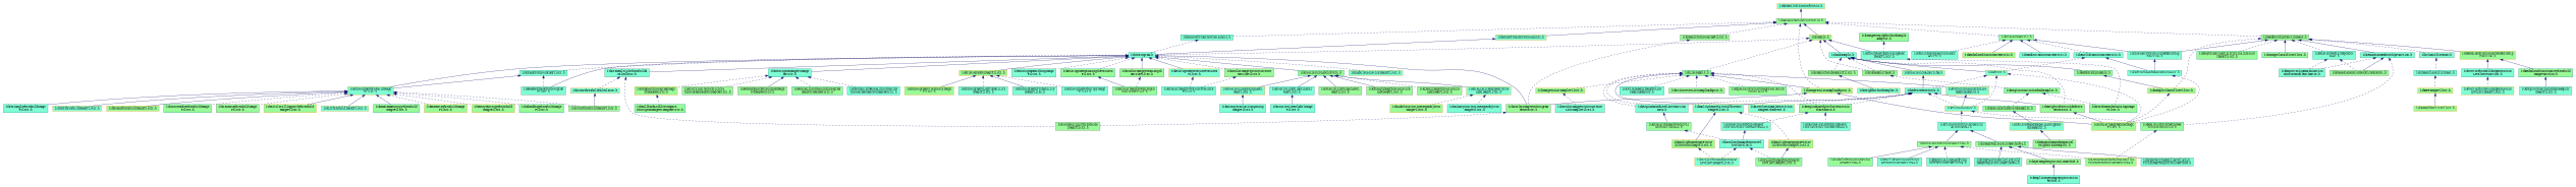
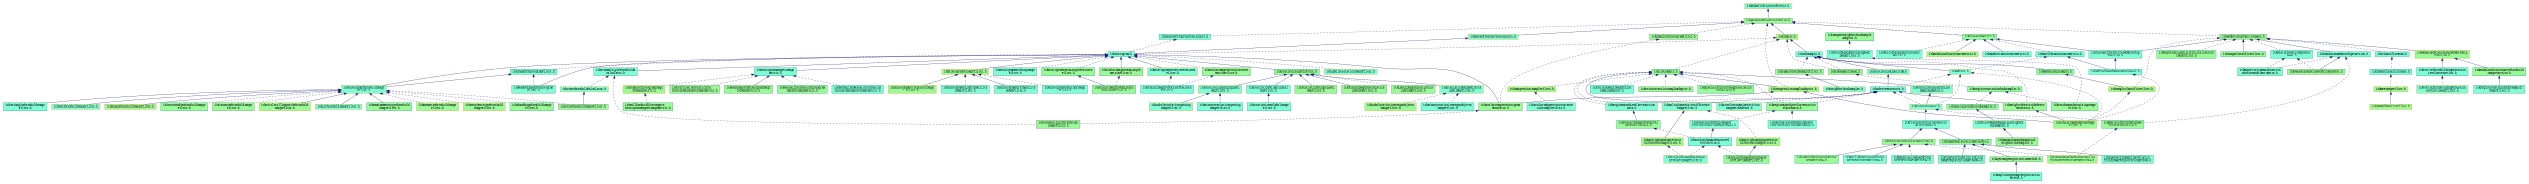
  digraph {
    fontname="Courier Prime"
    node [color=teal fillcolor=palegreen fontname="Courier Prime" fontsize=10 shape=record style=filled]
    edge [color=midnightblue dir=back fontname="Courier Prime" fontsize=10 labelfontname=Helvetica labelfontsize=10 style=dashed]
    n1 [color=darkorange fillcolor=aquamarine fontcolor=black height=0.2 label="itkNumericTraitsStdVector.h" width=0.4]
    n2 [color=gray40 height=0.2 label="itkMeasurementVectorTraits.h" width=0.4]
    n3 [color=darkorange fillcolor=aquamarine height=0.2 label="itkDenseFrequencyContainer2.h" width=0.4]
    n4 [height=0.2 label="itkDistanceMetric.h" width=0.4]
    n5 [color=darkorange height=0.2 label="itkImageToListSampleAdaptor.h" width=0.4]
    n6 [color=gray40 height=0.2 label="itkMembershipFunctionBase.h" width=0.4]
    n7 [color=darkorange height=0.2 label="itkSample.h" width=0.4]
    n8 [color=gray40 height=0.2 label="itkSampleToHistogramFilter.h" width=0.4]
    n9 [fillcolor=aquamarine height=0.2 label="itkSparseFrequencyContainer2.h" width=0.4]
    n10 [fillcolor=aquamarine height=0.2 label="itkHistogram.h" width=0.4]
    n11 [color=gray40 fillcolor=aquamarine height=0.2 label="itkDistanceToCentroidMembership\lFunction.h" width=0.4]
    n12 [fillcolor=aquamarine height=0.2 label="itkEuclideanDistanceMetric.h" width=0.4]
    n13 [fillcolor=aquamarine height=0.2 label="itkEuclideanSquareDistance\lMetric.h" width=0.4]
    n14 [color=darkorange height=0.2 label="itkMahalanobisDistanceMetric.h" width=0.4]
    n15 [fillcolor=aquamarine height=0.2 label="itkManhattanDistanceMetric.h" width=0.4]
    n16 [color=gray40 height=0.2 label="itkScalarImageToHistogram\lGenerator.h" width=0.4]
    n17 [color=darkorange height=0.2 label="itkScalarImageKmeansImage\lFilter.h" width=0.4]
    n18 [height=0.2 label="itkBayesianClassifierInitialization\lImageFilter.h" width=0.4]
    n19 [color=gray40 fillcolor=aquamarine height=0.2 label="itkClassifierBase.h" width=0.4]
    n20 [fillcolor=aquamarine height=0.2 label="itkGaussianMembershipFunction.h" width=0.4]
    n21 [height=0.2 label="itkImageClassifierFilter.h" width=0.4]
    n22 [color=darkorange height=0.2 label="itkMahalanobisDistanceMembership\lFunction.h" width=0.4]
    n23 [fillcolor=aquamarine height=0.2 label="itkMixtureModelComponent\lBase.h" width=0.4]
    n24 [color=darkorange height=0.2 label="itkSampleClassifierFilter.h" width=0.4]
    n25 [height=0.2 label="itkListSample.h" width=0.4]
    n26 [fillcolor=aquamarine height=0.2 label="itkPatchBasedDenoisingBase\lImageFilter.h" width=0.4]
    n27 [fillcolor=aquamarine height=0.2 label="itkSubsample.h" width=0.4]
    n28 [color=gray40 height=0.2 label="itkSubsamplerBase.h" width=0.4]
    n29 [fillcolor=aquamarine height=0.2 label="itkHistogramImageToImage\lMetric.h" width=0.4]
    n30 [color=gray40 fillcolor=aquamarine height=0.2 label="itkHistogramMatchingImage\lFilter.h" width=0.4]
    n31 [color=darkorange fillcolor=aquamarine height=0.2 label="itkHistogramThresholdImage\lFilter.h" width=0.4]
    n32 [color=darkorange height=0.2 label="itkHistogramToImageFilter.h" width=0.4]
    n33 [height=0.2 label="itkHistogramToRunLengthFeatures\lFilter.h" width=0.4]
    n34 [color=darkorange fillcolor=aquamarine height=0.2 label="itkHistogramToTextureFeatures\lFilter.h" width=0.4]
    n35 [fillcolor=aquamarine height=0.2 label="itkImageToHistogramFilter.h" width=0.4]
    n36 [color=gray40 fillcolor=aquamarine height=0.2 label="itkMaskedImageToHistogram\lFilter.h" width=0.4]
    n37 [color=darkorange fillcolor=aquamarine height=0.2 label="itkLabelStatisticsImageFilter.h" width=0.4]
    n38 [color=gray40 fillcolor=aquamarine height=0.2 label="itkOtsuMultipleThresholds\lCalculator.h" width=0.4]
    n39 [color=gray40 height=0.2 label="itkScalarImageToCooccurrence\lMatrixFilter.h" width=0.4]
    n40 [color=gray40 height=0.2 label="itkScalarImageToRunLength\lMatrixFilter.h" width=0.4]
    n41 [height=0.2 label="itkStatisticsLabelObject.h" width=0.4]
    n42 [color=darkorange height=0.2 label="itkCompareHistogramImage\lToImageMetric.h" width=0.4]
    n43 [color=gray40 height=0.2 label="itkCorrelationCoefficient\lHistogramImageToImageMetric.h" width=0.4]
    n44 [color=gray40 height=0.2 label="itkMeanSquaresHistogramImage\lToImageMetric.h" width=0.4]
    n45 [height=0.2 label="itkMutualInformationHistogram\lImageToImageMetric.h" width=0.4]
    n46 [fillcolor=aquamarine height=0.2 label="itkNormalizedMutualInformation\lHistogramImageToImageMetric.h" width=0.4]
    n47 [color=darkorange height=0.2 label="itkHuangThresholdImageFilter.h" width=0.4]
    n48 [height=0.2 label="itkIntermodesThresholdImage\lFilter.h" width=0.4]
    n49 [color=gray40 height=0.2 label="itkIsoDataThresholdImage\lFilter.h" width=0.4]
    n50 [color=darkorange height=0.2 label="itkKittlerIllingworthThreshold\lImageFilter.h" width=0.4]
    n51 [color=darkorange fillcolor=aquamarine height=0.2 label="itkLiThresholdImageFilter.h" width=0.4]
    n52 [height=0.2 label="itkMaximumEntropyThreshold\lImageFilter.h" width=0.4]
    n53 [color=darkorange height=0.2 label="itkMomentsThresholdImage\lFilter.h" width=0.4]
    n54 [color=gray40 height=0.2 label="itkOtsuThresholdImageFilter.h" width=0.4]
    n55 [color=darkorange height=0.2 label="itkRenyiEntropyThreshold\lImageFilter.h" width=0.4]
    n56 [height=0.2 label="itkShanbhagThresholdImage\lFilter.h" width=0.4]
    n57 [fillcolor=aquamarine height=0.2 label="itkTriangleThresholdImage\lFilter.h" width=0.4]
    n58 [color=darkorange fillcolor=aquamarine height=0.2 label="itkYenThresholdImageFilter.h" width=0.4]
    n59 [fillcolor=aquamarine height=0.2 label="itkHistogramToEntropyImage\lFilter.h" width=0.4]
    n60 [color=darkorange height=0.2 label="itkHistogramToIntensityImage\lFilter.h" width=0.4]
    n61 [color=gray40 fillcolor=aquamarine height=0.2 label="itkHistogramToLogProbability\lImageFilter.h" width=0.4]
    n62 [color=gray40 fillcolor=aquamarine height=0.2 label="itkHistogramToProbability\lImageFilter.h" width=0.4]
    n63 [height=0.2 label="itkScalarImageToRunLength\lFeaturesFilter.h" width=0.4]
    n64 [fillcolor=aquamarine height=0.2 label="itkScalarImageToTextureFeatures\lFilter.h" width=0.4]
    n65 [color=gray40 height=0.2 label="itkOtsuMultipleThresholds\lImageFilter.h" width=0.4]
    n66 [color=darkorange fillcolor=aquamarine height=0.2 label="itkOtsuThresholdCalculator.h" width=0.4]
    n67 [color=gray40 height=0.2 label="itkBinaryImageToStatistics\lLabelMapFilter.h" width=0.4]
    n68 [color=gray40 height=0.2 label="itkLabelImageToStatistics\lLabelMapFilter.h" width=0.4]
    n69 [color=darkorange fillcolor=aquamarine height=0.2 label="itkStatisticsKeepNObjects\lLabelMapFilter.h" width=0.4]
    n70 [color=darkorange fillcolor=aquamarine height=0.2 label="itkStatisticsOpeningLabel\lMapFilter.h" width=0.4]
    n71 [fillcolor=aquamarine height=0.2 label="itkStatisticsRelabelLabel\lMapFilter.h" width=0.4]
    n72 [color=gray40 height=0.2 label="itkStatisticsUniqueLabel\lMapFilter.h" width=0.4]
    n73 [height=0.2 label="itkKullbackLeiblerCompare\lHistogramImageToImageMetric.h" width=0.4]
    n74 [fillcolor=aquamarine height=0.2 label="itkBinaryStatisticsKeepNObjects\lImageFilter.h" width=0.4]
    n75 [color=darkorange height=0.2 label="itkLabelStatisticsKeepNObjects\lImageFilter.h" width=0.4]
    n76 [fillcolor=aquamarine height=0.2 label="itkBinaryStatisticsOpening\lImageFilter.h" width=0.4]
+   n77 [color=darkorange fillcolor=aquamarine height=0.2 label="itkLabelStatisticsOpening\lImageFilter.h" width=0.4]
    n78 [fillcolor=aquamarine height=0.2 label="itkStatisticsRelabelImage\lFilter.h" width=0.4]
    n79 [fillcolor=aquamarine height=0.2 label="itkKdTreeBasedKmeansEstimator.h" width=0.4]
    n80 [color=darkorange fillcolor=aquamarine height=0.2 label="itkKdTree.h" width=0.4]
    n81 [color=gray40 fillcolor=aquamarine height=0.2 label="itkKdTreeGenerator.h" width=0.4]
    n82 [color=darkorange fillcolor=aquamarine height=0.2 label="itkPointsLocator.h" width=0.4]
    n83 [color=darkorange fillcolor=aquamarine height=0.2 label="itkLevelSetDomainPartition\lImageWithKdTree.h" width=0.4]
    n84 [color=darkorange fillcolor=aquamarine height=0.2 label="itkMultiphaseFiniteDifference\lImageFilter.h" width=0.4]
    n85 [color=gray40 fillcolor=aquamarine height=0.2 label="itkRegionBasedLevelSetFunction\lData.h" width=0.4]
    n86 [height=0.2 label="itkRegionBasedLevelSetFunction\lSharedData.h" width=0.4]
    n87 [color=gray40 height=0.2 label="itkWeightedCentroidKdTree\lGenerator.h" width=0.4]
    n88 [height=0.2 label="itkManifoldParzenWindows\lPointSetFunction.h" width=0.4]
    n89 [fillcolor=aquamarine height=0.2 label="itkPointSetToPointSetMetric\lWithIndexv4.h" width=0.4]
    n90 [color=darkorange height=0.2 label="itkMultiphaseDenseFinite\lDifferenceImageFilter.h" width=0.4]
    n91 [color=darkorange height=0.2 label="itkMultiphaseSparseFinite\lDifferenceImageFilter.h" width=0.4]
    n92 [height=0.2 label="itkScalarChanAndVeseLevel\lSetFunctionData.h" width=0.4]
    n93 [color=gray40 fillcolor=aquamarine height=0.2 label="itkConstrainedRegionBased\lLevelSetFunctionSharedData.h" width=0.4]
    n94 [fillcolor=aquamarine height=0.2 label="itkUnconstrainedRegionBased\lLevelSetFunctionSharedData.h" width=0.4]
    n95 [color=darkorange fillcolor=aquamarine height=0.2 label="itkScalarChanAndVeseDense\lLevelSetImageFilter.h" width=0.4]
    n96 [height=0.2 label="itkScalarChanAndVeseSparse\lLevelSetImageFilter.h" width=0.4]
    n97 [color=darkorange height=0.2 label="itkJensenHavrdaCharvatTsallis\lPointSetToPointSetMetricv4.h" width=0.4]
    n98 [height=0.2 label="itkImageRegistrationMethodv4.h" width=0.4]
    n99 [color=gray40 height=0.2 label="itkPointSetToPointSetMetricv4.h" width=0.4]
    n100 [color=gray40 height=0.2 label="itkSyNImageRegistrationMethod.h" width=0.4]
    n101 [color=gray40 fillcolor=aquamarine height=0.2 label="itkTimeVaryingBSplineVelocity\lFieldImageRegistrationMethod.h" width=0.4]
    n102 [color=gray40 fillcolor=aquamarine height=0.2 label="itkTimeVaryingVelocityField\lImageRegistrationMethodv4.h" width=0.4]
    n103 [color=gray40 fillcolor=aquamarine height=0.2 label="itkEuclideanDistancePoint\lSetToPointSetMetricv4.h" width=0.4]
    n104 [color=gray40 fillcolor=aquamarine height=0.2 label="itkExpectationBasedPoint\lSetToPointSetMetricv4.h" width=0.4]
    n105 [height=0.2 label="itkLabeledPointSetToPoint\lSetMetricv4.h" width=0.4]
    n106 [fillcolor=aquamarine height=0.2 label="itkBSplineSyNImageRegistration\lMethod.h" width=0.4]
    n107 [fillcolor=aquamarine height=0.2 label="itkScalarChanAndVeseLevel\lSetFunction.h" width=0.4]
    n108 [fillcolor=aquamarine height=0.2 label="itkImageClassifierBase.h" width=0.4]
    n109 [color=gray40 fillcolor=aquamarine height=0.2 label="itkExpectationMaximization\lMixtureModelEstimator.h" width=0.4]
    n110 [color=gray40 height=0.2 label="itkGaussianMixtureModelComponent.h" width=0.4]
    n111 [height=0.2 label="itkMahalanobisDistanceThreshold\lImageFunction.h" width=0.4]
    n112 [fillcolor=aquamarine height=0.2 label="itkVectorThresholdSegmentation\lLevelSetFunction.h" width=0.4]
    n113 [color=darkorange height=0.2 label="itkMRFImageFilter.h" width=0.4]
    n114 [color=darkorange height=0.2 label="itkRGBGibbsPriorFilter.h" width=0.4]
    n115 [color=gray40 fillcolor=aquamarine height=0.2 label="itkRegionConstrainedSubsampler\lImageFilter.h" width=0.4]
    n116 [color=darkorange fillcolor=aquamarine height=0.2 label="itkVectorThresholdSegmentation\lLevelSetImageFilter.h" width=0.4]
    n117 [color=darkorange height=0.2 label="itkImageToListSampleFilter.h" width=0.4]
    n118 [fillcolor=aquamarine height=0.2 label="itkJointDomainImageToList\lSampleAdaptor.h" width=0.4]
    n119 [color=gray40 height=0.2 label="itkPointSetToListSampleAdaptor.h" width=0.4]
    n120 [height=0.2 label="itkSpatialObjectToImageStatistics\lCalculator.h" width=0.4]
    n121 [color=darkorange fillcolor=aquamarine height=0.2 label="itkVectorContainerToList\lSampleAdaptor.h" width=0.4]
    n122 [height=0.2 label="itkPatchBasedDenoisingImage\lFilter.h" width=0.4]
    n123 [height=0.2 label="itkMembershipSample.h" width=0.4]
    n124 [color=gray40 height=0.2 label="itkSampleToSubsampleFilter.h" width=0.4]
    n125 [color=darkorange fillcolor=aquamarine height=0.2 label="itkStatisticsAlgorithm.h" width=0.4]
    n126 [height=0.2 label="itkRegionConstrainedSubsampler.h" width=0.4]
    n127 [color=gray40 fillcolor=aquamarine height=0.2 label="itkScalarImageToCooccurrence\lListSampleFilter.h" width=0.4]
    n128 [height=0.2 label="itkImageToNeighborhoodSample\lAdaptor.h" width=0.4]
    n129 [color=darkorange fillcolor=aquamarine height=0.2 label="itkNeighborhoodSampler.h" width=0.4]
    n130 [height=0.2 label="itkSpatialNeighborSubsampler.h" width=0.4]
    n131 [color=darkorange fillcolor=aquamarine height=0.2 label="itkUniformRandomSpatialNeighbor\lSubsampler.h" width=0.4]
    n132 [color=gray40 height=0.2 label="itkGaussianRandomSpatial\lNeighborSubsampler.h" width=0.4]
    n1 -> n2 [style=solid]
    n2 -> n3 [style=solid]
-   n2 -> n4
+   n2 -> n4 [style=solid]
    n2 -> n5
    n2 -> n6
    n2 -> n7 [style=solid]
    n2 -> n8
    n2 -> n9
    n3 -> n10 [style=solid]
    n4 -> n11 [style=solid]
    n4 -> n12
    n4 -> n13
    n4 -> n14 [style=solid]
    n4 -> n15 [style=solid]
    n5 -> n16 [style=solid]
    n5 -> n17 [style=solid]
    n6 -> n11 [style=solid]
    n6 -> n18
    n6 -> n19
    n6 -> n20 [style=solid]
    n6 -> n21 [style=solid]
    n6 -> n22 [style=solid]
    n6 -> n23
    n6 -> n24
    n7 -> n10
    n7 -> n25
-   n7 -> n26 [style=solid]
    n7 -> n27 [style=solid]
    n7 -> n28
    n8 -> n16
    n9 -> n10
    n10 -> n16 [style=solid]
    n10 -> n29 [style=solid]
    n10 -> n30
    n10 -> n31 [style=solid]
    n10 -> n32 [style=solid]
    n10 -> n33
    n10 -> n34 [style=solid]
    n10 -> n35
    n10 -> n36 [style=solid]
    n10 -> n37
    n10 -> n38 [style=solid]
    n10 -> n39
    n10 -> n40 [style=solid]
    n10 -> n41 [style=solid]
    n11 -> n79 [style=solid]
    n12 -> n79 [style=solid]
    n12 -> n80
    n16 -> n65
    n19 -> n108
    n20 -> n88
    n20 -> n109
    n20 -> n110 [style=solid]
    n22 -> n111 [style=solid]
    n22 -> n112 [style=solid]
    n23 -> n109
    n23 -> n110
    n24 -> n17
    n25 -> n5 [style=solid]
    n25 -> n83 [style=solid]
    n25 -> n84
    n25 -> n85
    n25 -> n86
    n25 -> n117
    n25 -> n118
    n25 -> n119
    n25 -> n120
    n25 -> n121 [style=solid]
    n26 -> n122
    n27 -> n28
    n27 -> n80 [style=solid]
    n27 -> n87
    n27 -> n123 [style=solid]
    n27 -> n124
    n27 -> n125 [style=solid]
    n28 -> n126
    n29 -> n42
    n29 -> n43
    n29 -> n44 [style=solid]
    n29 -> n45
    n29 -> n46
    n31 -> n47 [style=solid]
    n31 -> n48
    n31 -> n49
    n31 -> n50 [style=solid]
    n31 -> n51 [style=solid]
    n31 -> n52 [style=solid]
    n31 -> n53
    n31 -> n54
    n31 -> n55
    n31 -> n56
    n31 -> n57 [style=solid]
    n31 -> n58 [style=solid]
    n32 -> n59
    n32 -> n60 [style=solid]
    n32 -> n61
    n32 -> n62 [style=solid]
    n33 -> n63 [style=solid]
    n34 -> n64
    n35 -> n31 [style=solid]
    n35 -> n36
    n38 -> n65
    n38 -> n66
    n39 -> n64
    n40 -> n63
    n41 -> n67 [style=solid]
    n41 -> n68
    n41 -> n69 [style=solid]
    n41 -> n70 [style=solid]
    n41 -> n71 [style=solid]
    n41 -> n72 [style=solid]
    n42 -> n73
    n66 -> n54 [style=solid]
    n69 -> n74
    n69 -> n75
    n70 -> n76 [style=solid]
+   n70 -> n77 [style=solid]
    n71 -> n78 [style=solid]
    n79 -> n17
    n80 -> n17
    n80 -> n81
    n80 -> n82
    n81 -> n82
    n81 -> n83
    n81 -> n84 [style=solid]
    n81 -> n85
    n81 -> n86
    n81 -> n87 [style=solid]
    n82 -> n88
    n82 -> n89
    n84 -> n90 [style=solid]
    n84 -> n91
    n85 -> n92 [style=solid]
    n86 -> n93
    n86 -> n94
    n87 -> n17 [style=solid]
    n88 -> n97
    n89 -> n98 [style=solid]
    n89 -> n99 [style=solid]
    n90 -> n95
    n91 -> n96 [style=solid]
    n92 -> n107
    n93 -> n107 [style=solid]
    n98 -> n100 [style=solid]
    n98 -> n101 [style=solid]
    n98 -> n102 [style=solid]
    n99 -> n97
    n99 -> n103 [style=solid]
    n99 -> n104
    n99 -> n105 [style=solid]
    n100 -> n106 [style=solid]
    n107 -> n95
    n107 -> n96
    n108 -> n113
    n111 -> n115 [style=solid]
    n112 -> n116
    n113 -> n114 [style=solid]
    n117 -> n127
    n121 -> n82 [style=solid]
    n123 -> n24 [style=solid]
    n124 -> n129 [style=solid]
    n125 -> n81 [style=solid]
    n126 -> n122
    n126 -> n130
    n128 -> n26
    n130 -> n131 [style=solid]
    n131 -> n132 [style=solid]
  }
